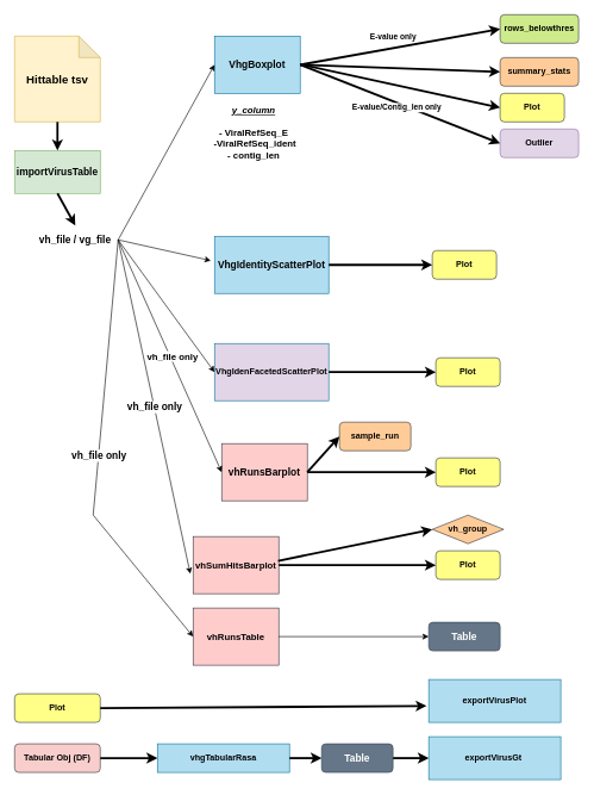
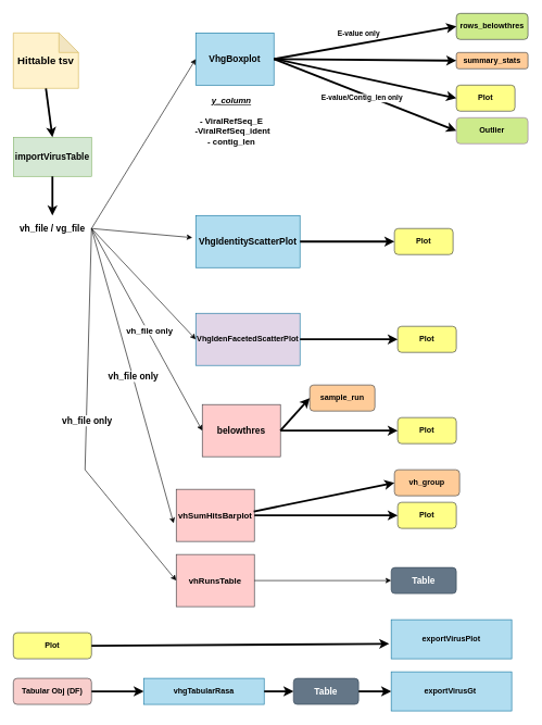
  <mxCell id="0" />
  <mxCell id="1" parent="0" />
- <mxCell id="2" value="&lt;font style=&quot;font-size: 16px;&quot;&gt;&lt;b&gt;Hittable tsv&lt;/b&gt;&lt;/font&gt;" style="shape=note;whiteSpace=wrap;html=1;backgroundOutline=1;darkOpacity=0.05;fillColor=#fff2cc;strokeColor=#d6b656;" parent="1" vertex="1"><mxGeometry x="20" y="50" width="120" height="120" as="geometry" /></mxCell>
+ <mxCell id="2" value="&lt;font style=&quot;font-size: 16px;&quot;&gt;&lt;b&gt;Hittable tsv&lt;/b&gt;&lt;/font&gt;" style="shape=note;whiteSpace=wrap;html=1;backgroundOutline=1;darkOpacity=0.05;fillColor=#fff2cc;strokeColor=#d6b656;" parent="1" vertex="1"><mxGeometry x="20" y="50" width="100" height="85" as="geometry" /></mxCell>
  <mxCell id="3" value="&lt;font style=&quot;font-size: 14px;&quot;&gt;&lt;b&gt;importVirusTable&lt;/b&gt;&lt;/font&gt;" style="rounded=0;whiteSpace=wrap;html=1;fillColor=#d5e8d4;strokeColor=#82b366;" parent="1" vertex="1"><mxGeometry x="20" y="210" width="120" height="60" as="geometry" /></mxCell>
- <mxCell id="4" value="&lt;font style=&quot;font-size: 14px;&quot;&gt;&lt;b&gt;vh_file / vg_file&lt;/b&gt;&lt;/font&gt;" style="text;html=1;align=center;verticalAlign=middle;whiteSpace=wrap;rounded=0;" parent="1" vertex="1"><mxGeometry x="45" y="315" width="120" height="40" as="geometry" /></mxCell>
+ <mxCell id="4" value="&lt;font style=&quot;font-size: 14px;&quot;&gt;&lt;b&gt;vh_file / vg_file&lt;/b&gt;&lt;/font&gt;" style="text;html=1;align=center;verticalAlign=middle;whiteSpace=wrap;rounded=0;" parent="1" vertex="1"><mxGeometry x="20" y="330" width="120" height="40" as="geometry" /></mxCell>
  <mxCell id="5" value="" style="endArrow=classic;html=1;rounded=0;exitX=0.5;exitY=1;exitDx=0;exitDy=0;exitPerimeter=0;entryX=0.5;entryY=0;entryDx=0;entryDy=0;strokeWidth=3;" parent="1" source="2" target="3" edge="1"><mxGeometry width="50" height="50" relative="1" as="geometry"><mxPoint x="480" y="420" as="sourcePoint" /><mxPoint x="530" y="370" as="targetPoint" /></mxGeometry></mxCell>
  <mxCell id="6" value="" style="endArrow=classic;html=1;rounded=0;exitX=0.5;exitY=1;exitDx=0;exitDy=0;entryX=0.5;entryY=0;entryDx=0;entryDy=0;strokeWidth=3;" parent="1" source="3" target="4" edge="1"><mxGeometry width="50" height="50" relative="1" as="geometry"><mxPoint x="480" y="420" as="sourcePoint" /><mxPoint x="530" y="370" as="targetPoint" /></mxGeometry></mxCell>
  <mxCell id="7" value="&lt;font style=&quot;font-size: 14px;&quot;&gt;&lt;b&gt;VhgBoxplot&lt;/b&gt;&lt;/font&gt;" style="rounded=0;whiteSpace=wrap;html=1;fillColor=#b1ddf0;strokeColor=#10739e;" parent="1" vertex="1"><mxGeometry x="300" y="50" width="120" height="80" as="geometry" /></mxCell>
  <mxCell id="8" value="&lt;font style=&quot;font-size: 14px;&quot;&gt;&lt;b&gt;VhgIdentityScatterPlot&lt;/b&gt;&lt;/font&gt;" style="rounded=0;whiteSpace=wrap;html=1;fillColor=#b1ddf0;strokeColor=#10739e;" parent="1" vertex="1"><mxGeometry x="300" y="330" width="160" height="80" as="geometry" /></mxCell>
  <mxCell id="9" value="&lt;b&gt;VhgIdenFacetedScatterPlot&lt;/b&gt;" style="rounded=0;whiteSpace=wrap;html=1;fillColor=#e1d5e7;strokeColor=#10739e;" parent="1" vertex="1"><mxGeometry x="300" y="480" width="160" height="80" as="geometry" /></mxCell>
- <mxCell id="10" value="&lt;font style=&quot;font-size: 14px;&quot;&gt;&lt;b&gt;vhRunsBarplot&lt;/b&gt;&lt;/font&gt;" style="rounded=0;whiteSpace=wrap;html=1;fillColor=#ffcccc;strokeColor=#36393d;" parent="1" vertex="1"><mxGeometry x="310" y="620" width="120" height="80" as="geometry" /></mxCell>
+ <mxCell id="10" value="&lt;font style=&quot;font-size: 14px;&quot;&gt;&lt;b&gt;belowthres&lt;/b&gt;&lt;/font&gt;" style="rounded=0;whiteSpace=wrap;html=1;fillColor=#ffcccc;strokeColor=#36393d;" parent="1" vertex="1"><mxGeometry x="310" y="620" width="120" height="80" as="geometry" /></mxCell>
  <mxCell id="11" value="&lt;font size=&quot;1&quot; style=&quot;&quot;&gt;&lt;b style=&quot;font-size: 13px;&quot;&gt;vhSumHitsBarplot&lt;/b&gt;&lt;/font&gt;" style="rounded=0;whiteSpace=wrap;html=1;fillColor=#ffcccc;strokeColor=#36393d;" parent="1" vertex="1"><mxGeometry x="270" y="750" width="120" height="80" as="geometry" /></mxCell>
  <mxCell id="12" value="" style="endArrow=classic;html=1;rounded=0;exitX=1;exitY=0.5;exitDx=0;exitDy=0;entryX=0;entryY=0.5;entryDx=0;entryDy=0;" parent="1" source="4" target="7" edge="1"><mxGeometry width="50" height="50" relative="1" as="geometry"><mxPoint x="480" y="360" as="sourcePoint" /><mxPoint x="530" y="310" as="targetPoint" /></mxGeometry></mxCell>
  <mxCell id="13" value="" style="endArrow=classic;html=1;rounded=0;exitX=1;exitY=0.5;exitDx=0;exitDy=0;entryX=-0.033;entryY=0.425;entryDx=0;entryDy=0;entryPerimeter=0;" parent="1" source="4" target="8" edge="1"><mxGeometry width="50" height="50" relative="1" as="geometry"><mxPoint x="480" y="360" as="sourcePoint" /><mxPoint x="530" y="310" as="targetPoint" /></mxGeometry></mxCell>
  <mxCell id="14" value="" style="endArrow=classic;html=1;rounded=0;exitX=1;exitY=0.5;exitDx=0;exitDy=0;entryX=0;entryY=0.5;entryDx=0;entryDy=0;" parent="1" source="4" target="9" edge="1"><mxGeometry width="50" height="50" relative="1" as="geometry"><mxPoint x="480" y="360" as="sourcePoint" /><mxPoint x="530" y="310" as="targetPoint" /></mxGeometry></mxCell>
  <mxCell id="15" value="" style="endArrow=classic;html=1;rounded=0;exitX=1;exitY=0.5;exitDx=0;exitDy=0;entryX=0;entryY=0.5;entryDx=0;entryDy=0;" parent="1" source="4" target="10" edge="1"><mxGeometry relative="1" as="geometry"><mxPoint x="460" y="340" as="sourcePoint" /><mxPoint x="560" y="340" as="targetPoint" /></mxGeometry></mxCell>
  <mxCell id="16" value="&lt;font style=&quot;font-size: 13px;&quot;&gt;&lt;b&gt;vh_file only&lt;/b&gt;&lt;/font&gt;" style="edgeLabel;resizable=0;html=1;;align=center;verticalAlign=middle;" parent="15" connectable="0" vertex="1"><mxGeometry relative="1" as="geometry"><mxPoint x="3" as="offset" /></mxGeometry></mxCell>
  <mxCell id="17" value="" style="endArrow=classic;html=1;rounded=0;exitX=1;exitY=0.5;exitDx=0;exitDy=0;entryX=-0.033;entryY=0.65;entryDx=0;entryDy=0;entryPerimeter=0;" parent="1" source="4" target="11" edge="1"><mxGeometry relative="1" as="geometry"><mxPoint x="460" y="340" as="sourcePoint" /><mxPoint x="560" y="340" as="targetPoint" /></mxGeometry></mxCell>
  <mxCell id="18" value="&lt;font style=&quot;font-size: 14px;&quot;&gt;&lt;b&gt;vh_file only&lt;/b&gt;&lt;/font&gt;" style="edgeLabel;resizable=0;html=1;;align=center;verticalAlign=middle;" parent="17" connectable="0" vertex="1"><mxGeometry relative="1" as="geometry" /></mxCell>
  <mxCell id="19" value="&lt;b&gt;Plot&lt;/b&gt;" style="rounded=1;whiteSpace=wrap;html=1;fillColor=#ffff88;strokeColor=#36393d;" parent="1" vertex="1"><mxGeometry x="700" y="130" width="90" height="40" as="geometry" /></mxCell>
  <mxCell id="20" value="&lt;b&gt;Plot&lt;/b&gt;" style="rounded=1;whiteSpace=wrap;html=1;fillColor=#ffff88;strokeColor=#36393d;" parent="1" vertex="1"><mxGeometry x="605" y="350" width="90" height="40" as="geometry" /></mxCell>
  <mxCell id="21" value="&lt;b&gt;Plot&lt;/b&gt;" style="rounded=1;whiteSpace=wrap;html=1;fillColor=#ffff88;strokeColor=#36393d;" parent="1" vertex="1"><mxGeometry x="610" y="500" width="90" height="40" as="geometry" /></mxCell>
  <mxCell id="22" value="&lt;b&gt;Plot&lt;/b&gt;" style="rounded=1;whiteSpace=wrap;html=1;fillColor=#ffff88;strokeColor=#36393d;" parent="1" vertex="1"><mxGeometry x="610" y="640" width="90" height="40" as="geometry" /></mxCell>
  <mxCell id="23" value="&lt;b&gt;Plot&lt;/b&gt;" style="rounded=1;whiteSpace=wrap;html=1;fillColor=#ffff88;strokeColor=#36393d;" parent="1" vertex="1"><mxGeometry x="610" y="770" width="90" height="40" as="geometry" /></mxCell>
  <mxCell id="24" value="" style="endArrow=classic;html=1;rounded=0;exitX=1;exitY=0.5;exitDx=0;exitDy=0;entryX=0;entryY=0.5;entryDx=0;entryDy=0;strokeWidth=3;" parent="1" source="9" target="21" edge="1"><mxGeometry width="50" height="50" relative="1" as="geometry"><mxPoint x="480" y="360" as="sourcePoint" /><mxPoint x="530" y="310" as="targetPoint" /></mxGeometry></mxCell>
  <mxCell id="25" value="" style="endArrow=classic;html=1;rounded=0;exitX=1;exitY=0.5;exitDx=0;exitDy=0;entryX=0;entryY=0.5;entryDx=0;entryDy=0;strokeWidth=3;" parent="1" source="10" target="22" edge="1"><mxGeometry width="50" height="50" relative="1" as="geometry"><mxPoint x="420" y="449.5" as="sourcePoint" /><mxPoint x="500" y="449.5" as="targetPoint" /></mxGeometry></mxCell>
  <mxCell id="26" value="" style="endArrow=classic;html=1;rounded=0;exitX=1;exitY=0.5;exitDx=0;exitDy=0;entryX=0;entryY=0.5;entryDx=0;entryDy=0;strokeWidth=3;" parent="1" source="11" target="23" edge="1"><mxGeometry width="50" height="50" relative="1" as="geometry"><mxPoint x="480" y="350" as="sourcePoint" /><mxPoint x="560" y="350" as="targetPoint" /><Array as="points"><mxPoint x="440" y="790" /></Array></mxGeometry></mxCell>
  <mxCell id="27" value="" style="endArrow=classic;html=1;rounded=0;exitX=1;exitY=0.5;exitDx=0;exitDy=0;entryX=0;entryY=0.5;entryDx=0;entryDy=0;strokeWidth=3;" parent="1" source="8" target="20" edge="1"><mxGeometry width="50" height="50" relative="1" as="geometry"><mxPoint x="460" y="210" as="sourcePoint" /><mxPoint x="540" y="210" as="targetPoint" /></mxGeometry></mxCell>
  <mxCell id="28" value="" style="endArrow=classic;html=1;rounded=0;exitX=1;exitY=0.5;exitDx=0;exitDy=0;entryX=0;entryY=0.5;entryDx=0;entryDy=0;strokeWidth=3;" parent="1" target="19" edge="1"><mxGeometry width="50" height="50" relative="1" as="geometry"><mxPoint x="420" y="89.5" as="sourcePoint" /><mxPoint x="500" y="89.5" as="targetPoint" /></mxGeometry></mxCell>
- <mxCell id="29" value="&lt;b&gt;summary_stats&lt;/b&gt;" style="rounded=1;whiteSpace=wrap;html=1;fillColor=#ffcc99;strokeColor=#36393d;" parent="1" vertex="1"><mxGeometry x="700" y="80" width="110" height="40" as="geometry" /></mxCell>
+ <mxCell id="29" value="&lt;b&gt;summary_stats&lt;/b&gt;" style="rounded=1;whiteSpace=wrap;html=1;fillColor=#ffcc99;strokeColor=#36393d;" parent="1" vertex="1"><mxGeometry x="700" y="80" width="110" height="25" as="geometry" /></mxCell>
  <mxCell id="30" value="" style="endArrow=classic;html=1;rounded=0;exitX=1;exitY=0.5;exitDx=0;exitDy=0;entryX=0;entryY=0.5;entryDx=0;entryDy=0;strokeWidth=3;" parent="1" source="7" target="29" edge="1"><mxGeometry width="50" height="50" relative="1" as="geometry"><mxPoint x="430" y="99.5" as="sourcePoint" /><mxPoint x="550" y="100" as="targetPoint" /></mxGeometry></mxCell>
- <mxCell id="31" value="&lt;b&gt;Outlier&lt;/b&gt;" style="rounded=1;whiteSpace=wrap;html=1;fillColor=#e1d5e7;strokeColor=#9673a6;" parent="1" vertex="1"><mxGeometry x="700" y="180" width="110" height="40" as="geometry" /></mxCell>
+ <mxCell id="31" value="&lt;b&gt;Outlier&lt;/b&gt;" style="rounded=1;whiteSpace=wrap;html=1;fillColor=#cdeb8b;strokeColor=#9673a6;" parent="1" vertex="1"><mxGeometry x="700" y="180" width="110" height="40" as="geometry" /></mxCell>
  <mxCell id="32" value="" style="endArrow=classic;html=1;rounded=0;exitX=1;exitY=0.5;exitDx=0;exitDy=0;entryX=0;entryY=0.5;entryDx=0;entryDy=0;strokeWidth=3;" parent="1" source="7" target="31" edge="1"><mxGeometry relative="1" as="geometry"><mxPoint x="460" y="340" as="sourcePoint" /><mxPoint x="560" y="340" as="targetPoint" /></mxGeometry></mxCell>
  <mxCell id="33" value="&lt;b&gt;E-value/Contig_len only&lt;/b&gt;" style="edgeLabel;resizable=0;html=1;;align=center;verticalAlign=middle;" parent="32" connectable="0" vertex="1"><mxGeometry relative="1" as="geometry"><mxPoint x="-5" y="5" as="offset" /></mxGeometry></mxCell>
  <mxCell id="34" value="&lt;b&gt;rows_belowthres&lt;/b&gt;" style="rounded=1;whiteSpace=wrap;html=1;fillColor=#cdeb8b;strokeColor=#36393d;" parent="1" vertex="1"><mxGeometry x="700" y="20" width="110" height="40" as="geometry" /></mxCell>
  <mxCell id="35" value="&lt;b&gt;E-value only&lt;/b&gt;" style="edgeLabel;resizable=0;html=1;;align=center;verticalAlign=middle;" parent="1" connectable="0" vertex="1"><mxGeometry x="549.997" y="50.003" as="geometry" /></mxCell>
  <mxCell id="36" value="" style="endArrow=classic;html=1;rounded=0;exitX=1;exitY=0.5;exitDx=0;exitDy=0;entryX=0;entryY=0.5;entryDx=0;entryDy=0;strokeWidth=3;" parent="1" source="7" target="34" edge="1"><mxGeometry width="50" height="50" relative="1" as="geometry"><mxPoint x="480" y="360" as="sourcePoint" /><mxPoint x="530" y="310" as="targetPoint" /></mxGeometry></mxCell>
  <mxCell id="37" value="&lt;b style=&quot;font-size: 13px;&quot;&gt;&lt;font style=&quot;font-size: 13px;&quot;&gt;&lt;u&gt;&lt;i&gt;y_column&lt;/i&gt;&lt;/u&gt;&lt;/font&gt;&lt;/b&gt;&lt;div style=&quot;font-size: 13px;&quot;&gt;&lt;b&gt;&lt;font style=&quot;font-size: 13px;&quot;&gt;&lt;br&gt;&lt;/font&gt;&lt;/b&gt;&lt;div&gt;&lt;b&gt;&lt;font style=&quot;font-size: 13px;&quot;&gt;-&amp;nbsp;ViralRefSeq_E&lt;/font&gt;&lt;/b&gt;&lt;/div&gt;&lt;div&gt;&lt;b&gt;&lt;font style=&quot;font-size: 13px;&quot;&gt;&amp;nbsp;-ViralRefSeq_ident&lt;/font&gt;&lt;/b&gt;&lt;/div&gt;&lt;div&gt;&lt;b&gt;&lt;font style=&quot;font-size: 13px;&quot;&gt;-&amp;nbsp;contig_len&lt;/font&gt;&lt;/b&gt;&lt;/div&gt;&lt;/div&gt;" style="text;html=1;align=center;verticalAlign=middle;whiteSpace=wrap;rounded=0;" parent="1" vertex="1"><mxGeometry x="270" y="140" width="170" height="90" as="geometry" /></mxCell>
  <mxCell id="38" value="&lt;span style=&quot;font-size: 13px;&quot;&gt;&lt;b&gt;vhRunsTable&lt;/b&gt;&lt;/span&gt;" style="rounded=0;whiteSpace=wrap;html=1;fillColor=#ffcccc;strokeColor=#36393d;" parent="1" vertex="1"><mxGeometry x="270" y="850" width="120" height="80" as="geometry" /></mxCell>
  <mxCell id="39" value="" style="endArrow=classic;html=1;rounded=0;exitX=1;exitY=0.5;exitDx=0;exitDy=0;entryX=0;entryY=0.5;entryDx=0;entryDy=0;" parent="1" source="4" target="38" edge="1"><mxGeometry relative="1" as="geometry"><mxPoint x="120" y="365" as="sourcePoint" /><mxPoint x="240" y="955" as="targetPoint" /><Array as="points"><mxPoint x="130" y="720" /></Array></mxGeometry></mxCell>
  <mxCell id="40" value="&lt;font style=&quot;font-size: 14px;&quot;&gt;&lt;b&gt;vh_file only&lt;/b&gt;&lt;/font&gt;" style="edgeLabel;resizable=0;html=1;;align=center;verticalAlign=middle;" parent="39" connectable="0" vertex="1"><mxGeometry relative="1" as="geometry" /></mxCell>
  <mxCell id="41" value="&lt;b&gt;&lt;font style=&quot;font-size: 14px;&quot;&gt;Table&lt;/font&gt;&lt;/b&gt;" style="rounded=1;whiteSpace=wrap;html=1;fillColor=#647687;fontColor=#ffffff;strokeColor=#314354;" parent="1" vertex="1"><mxGeometry x="600" y="870" width="100" height="40" as="geometry" /></mxCell>
  <mxCell id="42" value="" style="endArrow=classic;html=1;rounded=0;exitX=1;exitY=0.5;exitDx=0;exitDy=0;entryX=0;entryY=0.5;entryDx=0;entryDy=0;" parent="1" source="38" target="41" edge="1"><mxGeometry width="50" height="50" relative="1" as="geometry"><mxPoint x="480" y="950" as="sourcePoint" /><mxPoint x="530" y="900" as="targetPoint" /></mxGeometry></mxCell>
  <mxCell id="43" value="&lt;b&gt;sample_run&lt;/b&gt;" style="rounded=1;whiteSpace=wrap;html=1;fillColor=#ffcc99;strokeColor=#36393d;" parent="1" vertex="1"><mxGeometry x="475" y="590" width="100" height="40" as="geometry" /></mxCell>
  <mxCell id="44" value="" style="endArrow=classic;html=1;rounded=0;exitX=1;exitY=0.5;exitDx=0;exitDy=0;strokeWidth=3;entryX=0;entryY=0.5;entryDx=0;entryDy=0;" parent="1" target="43" edge="1"><mxGeometry width="50" height="50" relative="1" as="geometry"><mxPoint x="430" y="660" as="sourcePoint" /><mxPoint x="600" y="610" as="targetPoint" /></mxGeometry></mxCell>
- <mxCell id="45" value="&lt;b&gt;vh_group&lt;/b&gt;" style="rhombus;whiteSpace=wrap;html=1;fillColor=#ffcc99;strokeColor=#36393d;" parent="1" vertex="1"><mxGeometry x="605" y="720" width="100" height="40" as="geometry" /></mxCell>
+ <mxCell id="45" value="&lt;b&gt;vh_group&lt;/b&gt;" style="rounded=1;whiteSpace=wrap;html=1;fillColor=#ffcc99;strokeColor=#36393d;" parent="1" vertex="1"><mxGeometry x="605" y="720" width="100" height="40" as="geometry" /></mxCell>
  <mxCell id="46" value="" style="endArrow=classic;html=1;rounded=0;exitX=0.992;exitY=0.425;exitDx=0;exitDy=0;entryX=0;entryY=0.5;entryDx=0;entryDy=0;strokeWidth=3;exitPerimeter=0;" parent="1" source="11" target="45" edge="1"><mxGeometry width="50" height="50" relative="1" as="geometry"><mxPoint x="400" y="800" as="sourcePoint" /><mxPoint x="620" y="800" as="targetPoint" /><Array as="points" /></mxGeometry></mxCell>
  <mxCell id="47" value="&lt;b&gt;Plot&lt;/b&gt;" style="rounded=1;whiteSpace=wrap;html=1;fillColor=#ffff88;strokeColor=#36393d;" parent="1" vertex="1"><mxGeometry x="20" y="970" width="120" height="40" as="geometry" /></mxCell>
  <mxCell id="48" value="&lt;b&gt;Tabular Obj (DF)&lt;/b&gt;" style="rounded=1;whiteSpace=wrap;html=1;fillColor=#f8cecc;strokeColor=#36393d;" parent="1" vertex="1"><mxGeometry x="20" y="1040" width="120" height="40" as="geometry" /></mxCell>
  <mxCell id="49" value="&lt;div&gt;&lt;b&gt;vhgTabularRasa&lt;/b&gt;&lt;br&gt;&lt;/div&gt;" style="rounded=0;whiteSpace=wrap;html=1;fillColor=#b1ddf0;strokeColor=#10739e;" parent="1" vertex="1"><mxGeometry x="220" y="1040" width="185" height="40" as="geometry" /></mxCell>
  <mxCell id="50" value="" style="endArrow=classic;html=1;rounded=0;exitX=1;exitY=0.5;exitDx=0;exitDy=0;entryX=0;entryY=0.5;entryDx=0;entryDy=0;strokeWidth=3;" parent="1" source="48" target="49" edge="1"><mxGeometry width="50" height="50" relative="1" as="geometry"><mxPoint x="140" y="990" as="sourcePoint" /><mxPoint x="220" y="990" as="targetPoint" /></mxGeometry></mxCell>
  <mxCell id="51" value="&lt;b&gt;&lt;font style=&quot;font-size: 14px;&quot;&gt;Table&lt;/font&gt;&lt;/b&gt;" style="rounded=1;whiteSpace=wrap;html=1;fillColor=#647687;fontColor=#ffffff;strokeColor=#314354;" parent="1" vertex="1"><mxGeometry x="450" y="1040" width="100" height="40" as="geometry" /></mxCell>
  <mxCell id="52" value="" style="endArrow=classic;html=1;rounded=0;exitX=1;exitY=0.5;exitDx=0;exitDy=0;entryX=0;entryY=0.5;entryDx=0;entryDy=0;strokeWidth=3;" parent="1" source="49" target="51" edge="1"><mxGeometry width="50" height="50" relative="1" as="geometry"><mxPoint x="500" y="950" as="sourcePoint" /><mxPoint x="550" y="900" as="targetPoint" /></mxGeometry></mxCell>
  <mxCell id="53" value="&lt;b&gt;exportVirusGt&amp;nbsp;&lt;/b&gt;" style="rounded=0;whiteSpace=wrap;html=1;fillColor=#b1ddf0;strokeColor=#10739e;" parent="1" vertex="1"><mxGeometry x="600" y="1030" width="185" height="60" as="geometry" /></mxCell>
  <mxCell id="54" value="&lt;b&gt;exportVirusPlot&lt;/b&gt;" style="rounded=0;whiteSpace=wrap;html=1;fillColor=#b1ddf0;strokeColor=#10739e;" parent="1" vertex="1"><mxGeometry x="600" y="950" width="185" height="60" as="geometry" /></mxCell>
  <mxCell id="55" value="" style="endArrow=classic;html=1;rounded=0;exitX=1;exitY=0.5;exitDx=0;exitDy=0;entryX=-0.016;entryY=0.617;entryDx=0;entryDy=0;entryPerimeter=0;strokeWidth=3;" parent="1" source="47" target="54" edge="1"><mxGeometry width="50" height="50" relative="1" as="geometry"><mxPoint x="405" y="990" as="sourcePoint" /><mxPoint x="550" y="900" as="targetPoint" /></mxGeometry></mxCell>
  <mxCell id="56" value="" style="endArrow=classic;html=1;rounded=0;exitX=1;exitY=0.5;exitDx=0;exitDy=0;entryX=0;entryY=0.5;entryDx=0;entryDy=0;strokeWidth=3;" parent="1" source="51" target="53" edge="1"><mxGeometry width="50" height="50" relative="1" as="geometry"><mxPoint x="500" y="950" as="sourcePoint" /><mxPoint x="550" y="900" as="targetPoint" /></mxGeometry></mxCell>
